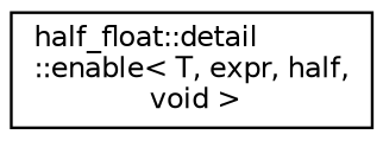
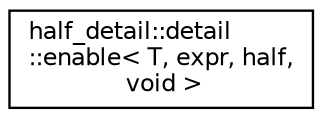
  digraph {
    rankdir=LR
-   n1 [color=black fillcolor=white fontname=Helvetica fontsize=10 height=0.2 label="half_float::detail\l::enable\< T, expr, half,\l void \>" shape=record style=filled width=0.4]
+   n1 [color=black fillcolor=white fontname=Helvetica fontsize=10 height=0.2 label="half_detail::detail\l::enable\< T, expr, half,\l void \>" shape=record style=filled width=0.4]
  }
